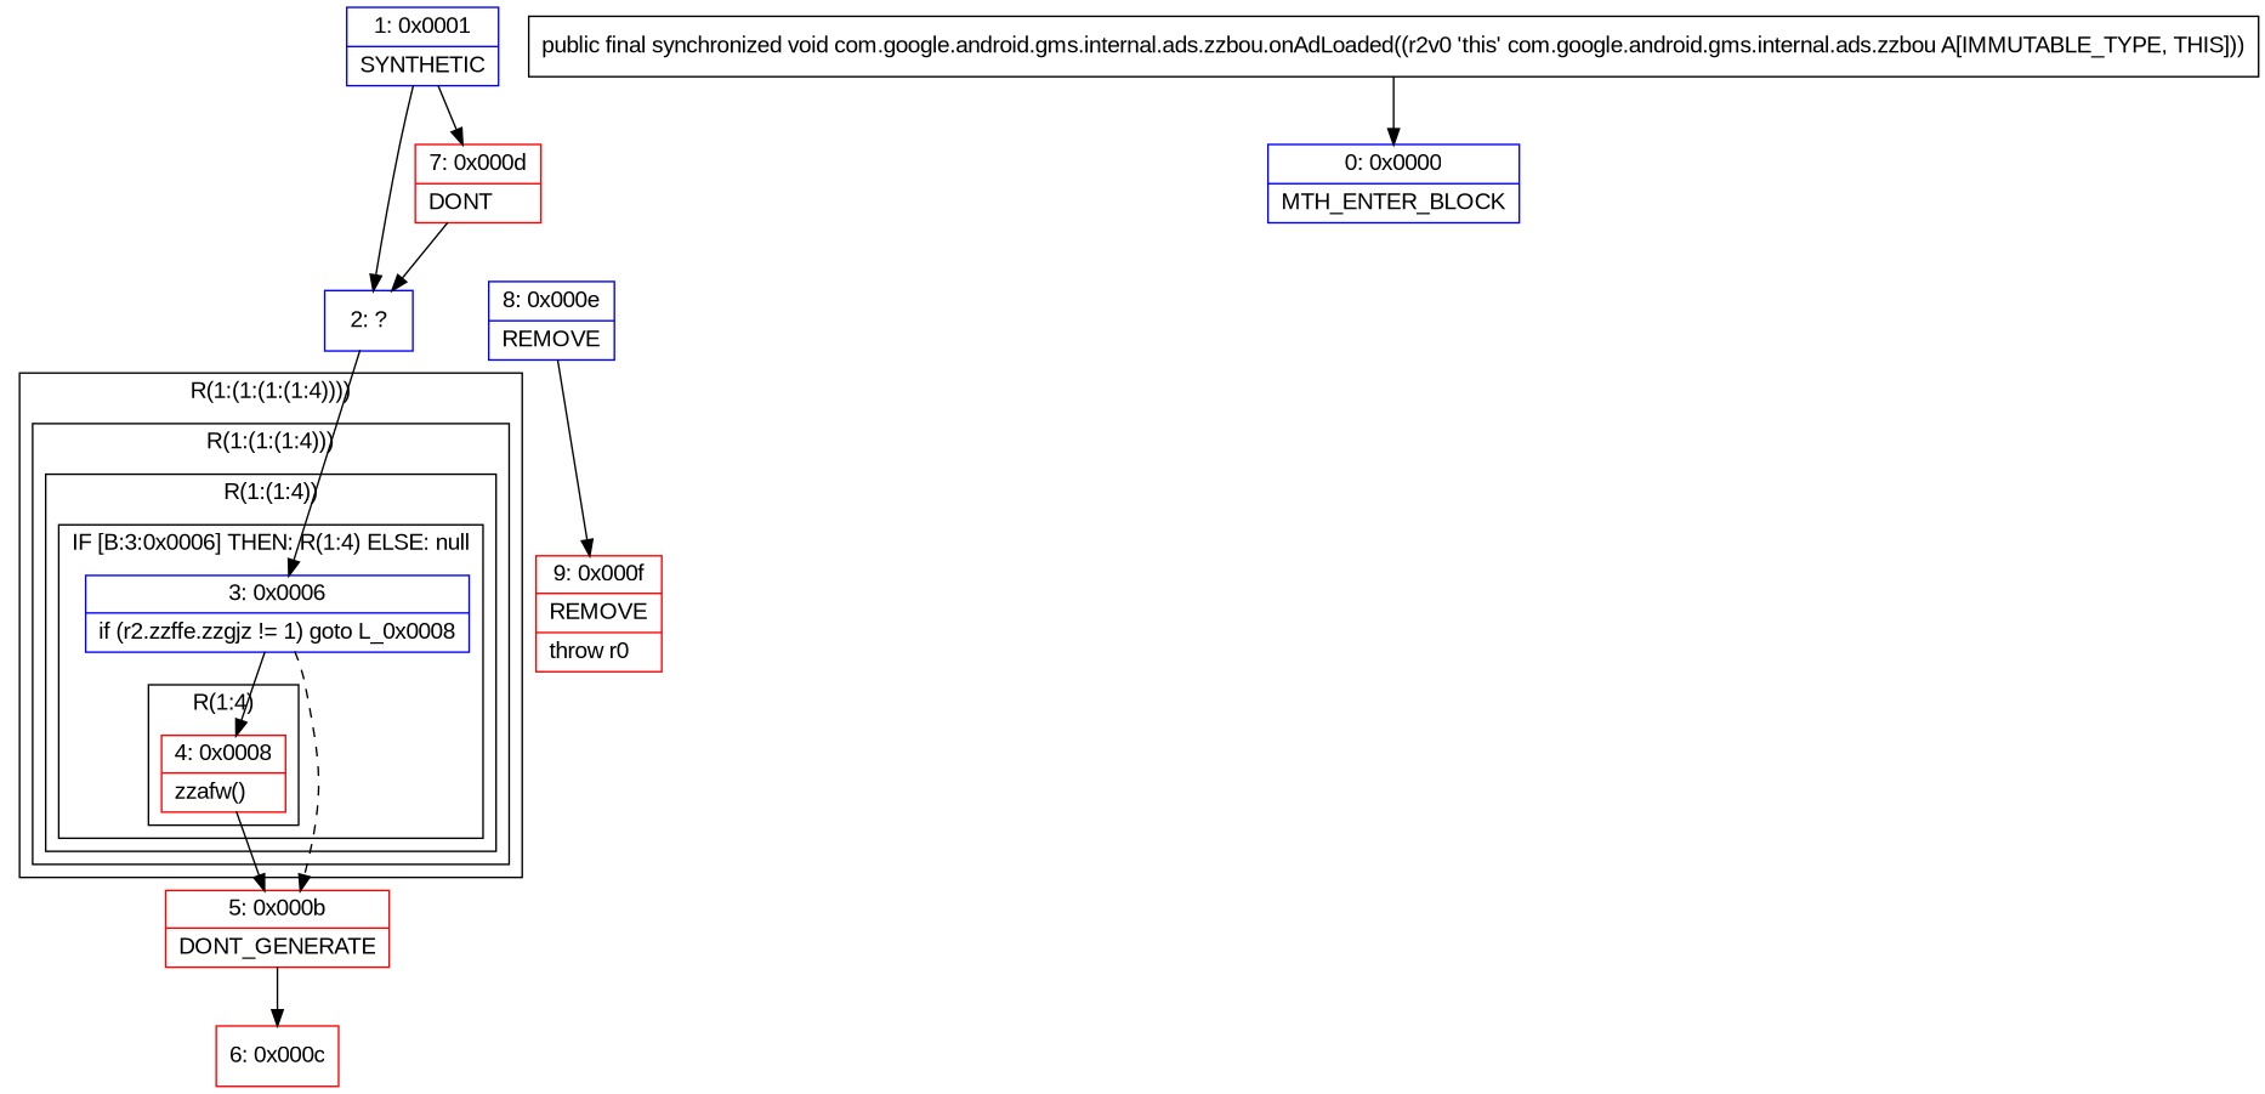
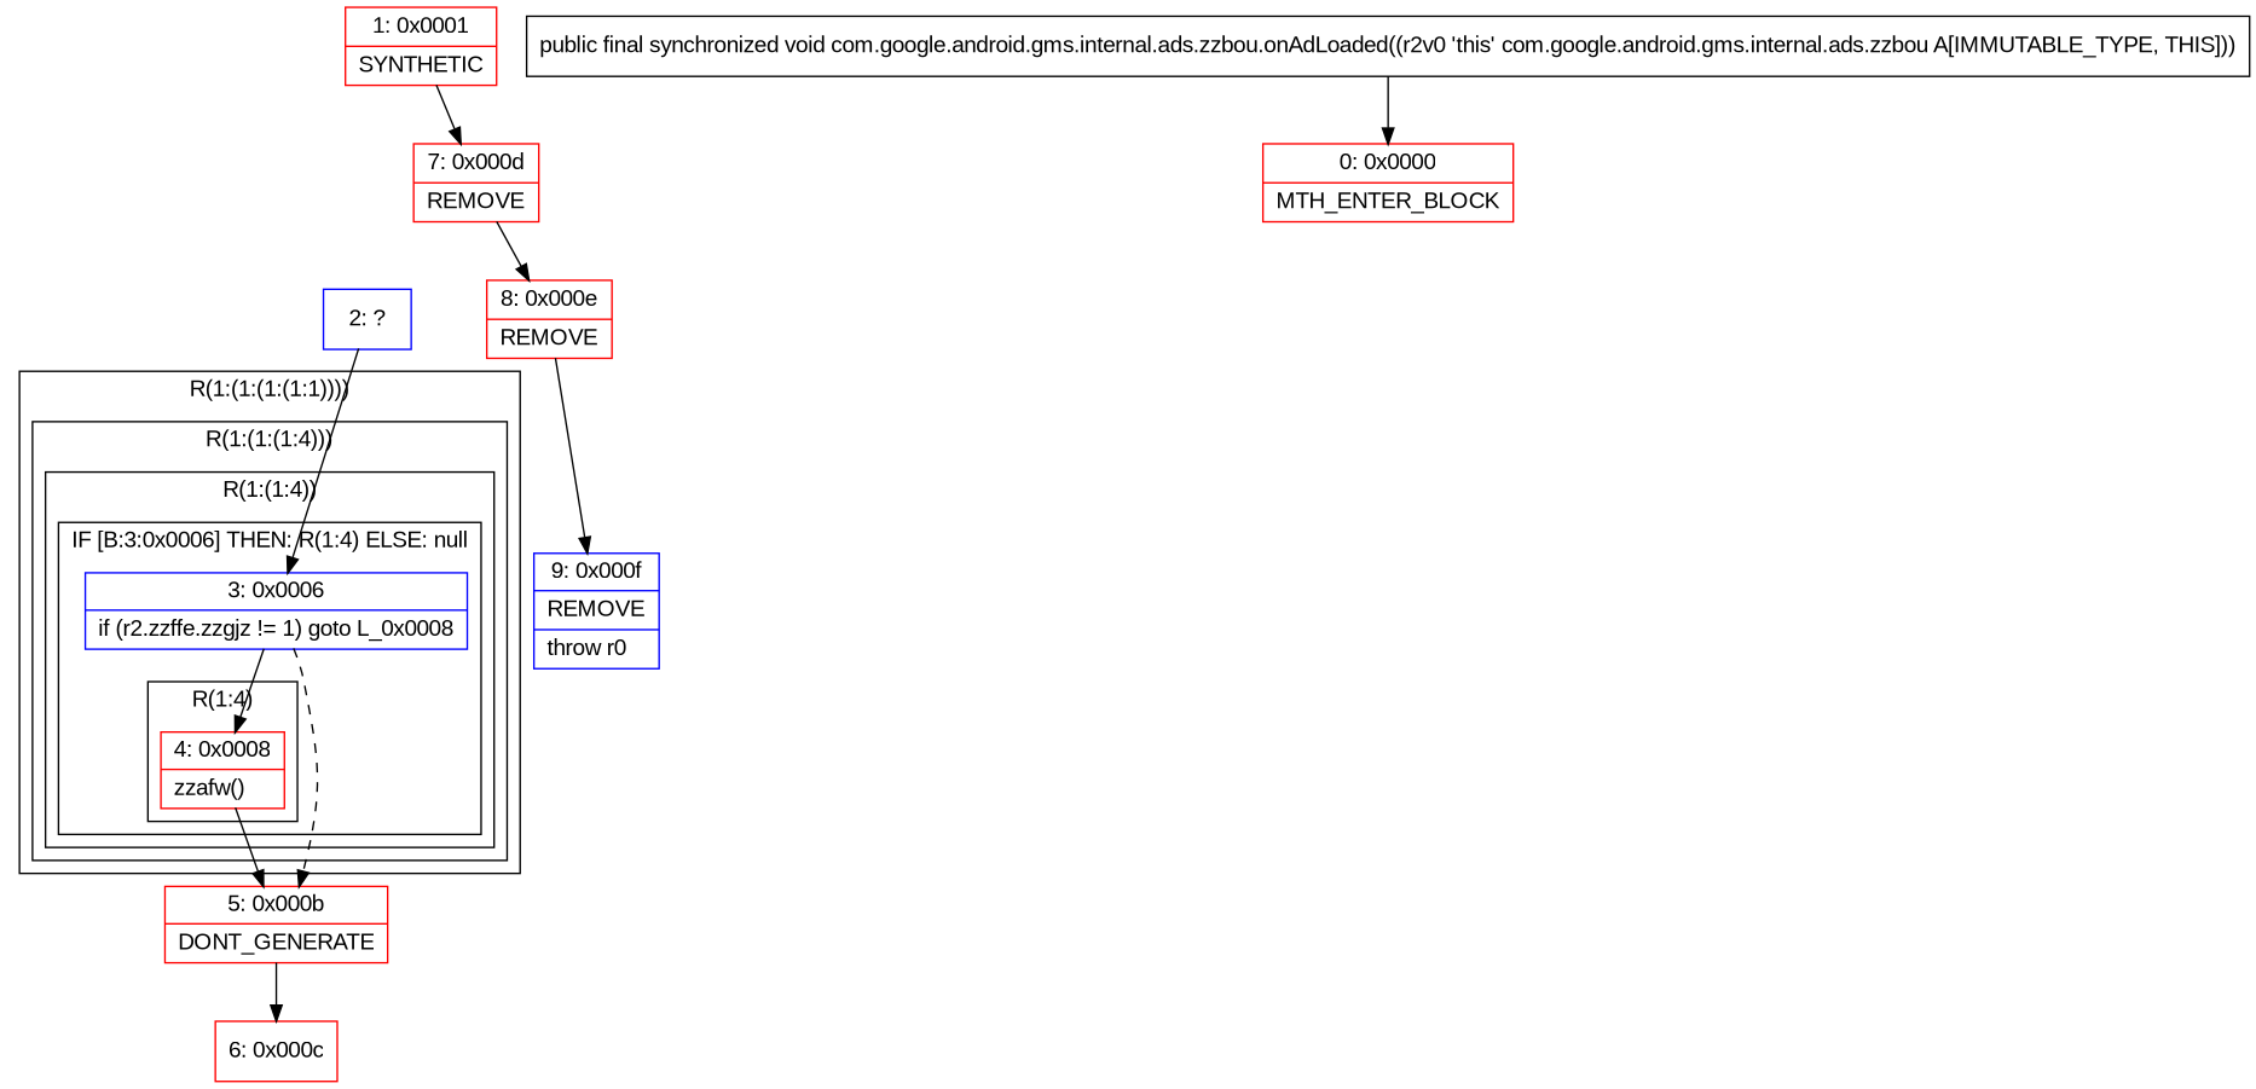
  digraph {
    fontname="Liberation Sans"
    node [color=red fontname="Liberation Sans" shape=record]
    edge [fontname="Liberation Sans"]
    n1 [label="{4\:\ 0x0008|zzafw()\l}"]
    n2 [color=blue label="{3\:\ 0x0006|if (r2.zzffe.zzgjz != 1) goto L_0x0008\l}"]
    n3 [label="{5\:\ 0x000b|DONT_GENERATE\l}"]
    n4 [label="{6\:\ 0x000c}"]
-   n5 [color=blue label="{0\:\ 0x0000|MTH_ENTER_BLOCK\l}"]
-   n6 [color=blue label="{1\:\ 0x0001|SYNTHETIC\l}"]
+   n5 [label="{0\:\ 0x0000|MTH_ENTER_BLOCK\l}"]
+   n6 [label="{1\:\ 0x0001|SYNTHETIC\l}"]
    n7 [color=blue label="{2\:\ ?}"]
-   n8 [label="{7\:\ 0x000d|DONT\l}"]
-   n9 [color=blue label="{8\:\ 0x000e|REMOVE\l}"]
-   n10 [label="{9\:\ 0x000f|REMOVE\l|throw r0\l}"]
+   n8 [label="{7\:\ 0x000d|REMOVE\l}"]
+   n9 [label="{8\:\ 0x000e|REMOVE\l}"]
+   n10 [color=blue label="{9\:\ 0x000f|REMOVE\l|throw r0\l}"]
    n11 [label="{public final synchronized void com.google.android.gms.internal.ads.zzbou.onAdLoaded((r2v0 'this' com.google.android.gms.internal.ads.zzbou A[IMMUTABLE_TYPE, THIS])) }" color=""]
    subgraph cluster_1 {
-     label="R(1:(1:(1:(1:4))))"
+     label="R(1:(1:(1:(1:1))))"
      subgraph cluster_2 {
        label="R(1:(1:(1:4)))"
        subgraph cluster_3 {
          label="R(1:(1:4))"
          subgraph cluster_4 {
            label="IF [B:3:0x0006] THEN: R(1:4) ELSE: null"
            n2
            subgraph cluster_5 {
              label="R(1:4)"
              n1
            }
          }
        }
      }
    }
    n1 -> n3
    n2 -> n1
    n2 -> n3 [style=dashed]
    n3 -> n4
-   n6 -> n7
    n6 -> n8
    n7 -> n2
-   n8 -> n7
+   n8 -> n9
    n9 -> n10
    n11 -> n5
  }
